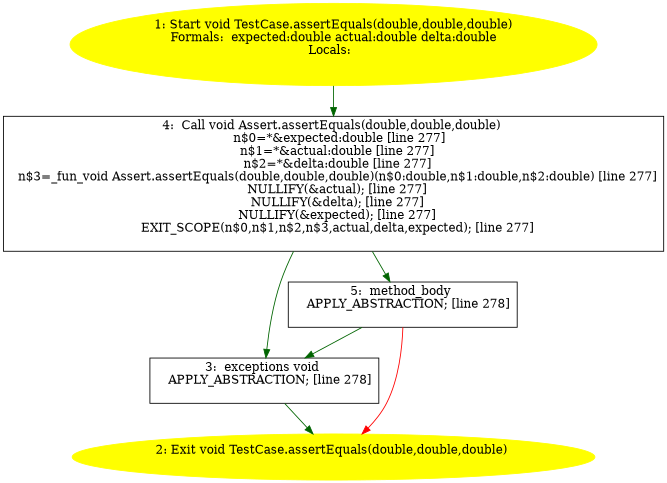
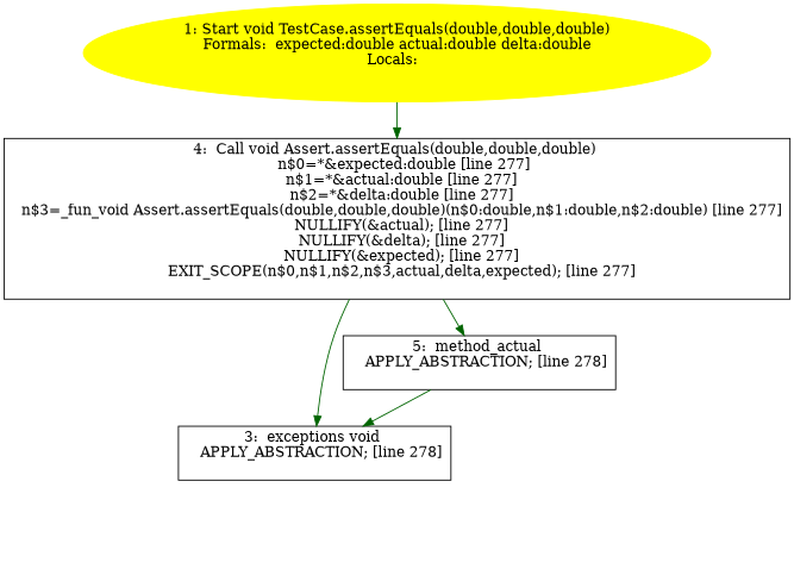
  digraph {
    node [shape=box]
    edge [color=darkgreen]
    n1 [color=yellow label="1: Start void TestCase.assertEquals(double,double,double)\nFormals:  expected:double actual:double delta:double\nLocals:  \n  " style=filled shape=""]
    n2 [label="4:  Call void Assert.assertEquals(double,double,double) \n   n$0=*&expected:double [line 277]\n  n$1=*&actual:double [line 277]\n  n$2=*&delta:double [line 277]\n  n$3=_fun_void Assert.assertEquals(double,double,double)(n$0:double,n$1:double,n$2:double) [line 277]\n  NULLIFY(&actual); [line 277]\n  NULLIFY(&delta); [line 277]\n  NULLIFY(&expected); [line 277]\n  EXIT_SCOPE(n$0,n$1,n$2,n$3,actual,delta,expected); [line 277]\n "]
    n3 [label="3:  exceptions void \n   APPLY_ABSTRACTION; [line 278]\n "]
-   n4 [label="5:  method_body \n   APPLY_ABSTRACTION; [line 278]\n "]
-   n5 [color=yellow label="2: Exit void TestCase.assertEquals(double,double,double) \n  " style=filled shape=""]
+   n4 [label="5:  method_actual \n   APPLY_ABSTRACTION; [line 278]\n "]
    n1 -> n2
    n2 -> n3
    n2 -> n4
-   n3 -> n5
    n4 -> n3
-   n4 -> n5 [color=red]
  }
